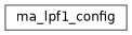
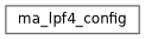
  digraph {
    rankdir=LR
-   n1 [color=grey40 fillcolor=white fontname=Helvetica fontsize=10 height=0.2 label=ma_lpf1_config shape=box style=filled width=0.4]
+   n1 [color=grey40 fillcolor=white fontname=Helvetica fontsize=10 height=0.2 label=ma_lpf4_config shape=box style=filled width=0.4]
  }
